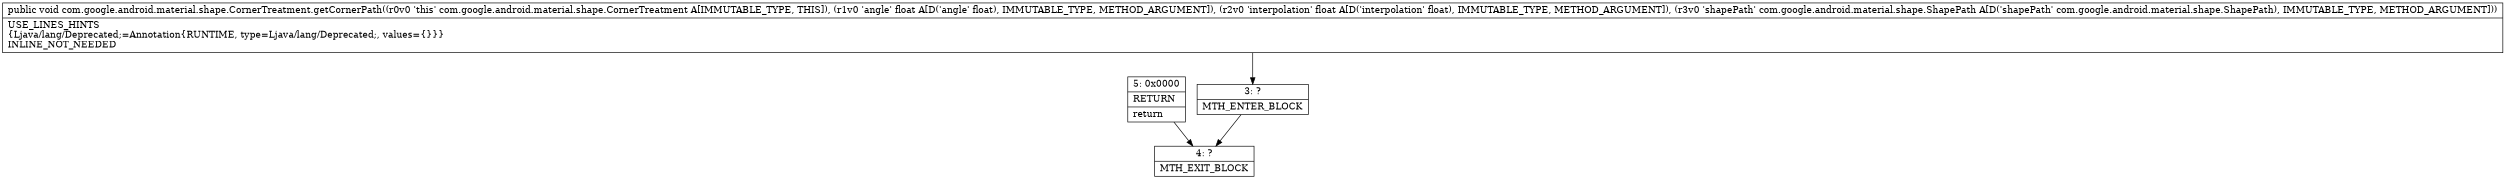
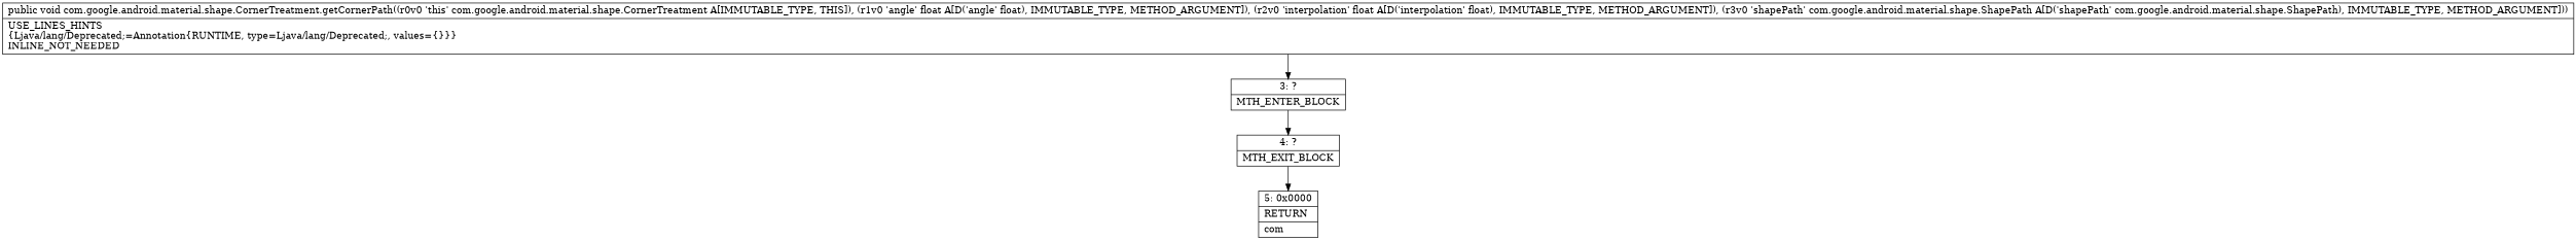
  digraph {
    node [shape=record]
    n1 [label="{3\:\ ?|MTH_ENTER_BLOCK\l}"]
    n2 [label="{4\:\ ?|MTH_EXIT_BLOCK\l}"]
-   n3 [label="{5\:\ 0x0000|RETURN\l|return\l}"]
+   n3 [label="{5\:\ 0x0000|RETURN\l|com\l}"]
    n4 [label="{public void com.google.android.material.shape.CornerTreatment.getCornerPath((r0v0 'this' com.google.android.material.shape.CornerTreatment A[IMMUTABLE_TYPE, THIS]), (r1v0 'angle' float A[D('angle' float), IMMUTABLE_TYPE, METHOD_ARGUMENT]), (r2v0 'interpolation' float A[D('interpolation' float), IMMUTABLE_TYPE, METHOD_ARGUMENT]), (r3v0 'shapePath' com.google.android.material.shape.ShapePath A[D('shapePath' com.google.android.material.shape.ShapePath), IMMUTABLE_TYPE, METHOD_ARGUMENT]))  | USE_LINES_HINTS\l\{Ljava\/lang\/Deprecated;=Annotation\{RUNTIME, type=Ljava\/lang\/Deprecated;, values=\{\}\}\}\lINLINE_NOT_NEEDED\l}"]
    n1 -> n2
-   n3 -> n2
+   n2 -> n3
    n4 -> n1
  }
